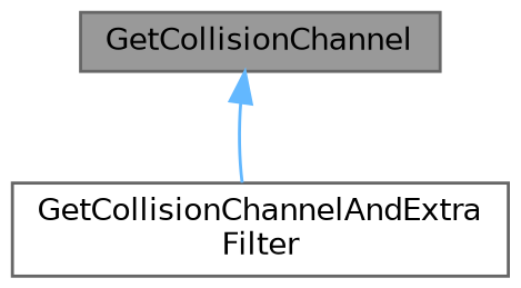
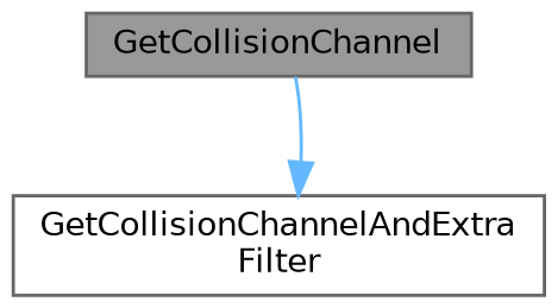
  digraph {
    rankdir=TB
    node [fontname=Helvetica fontsize=10 shape=box style=filled]
    n1 [color=gray40 fillcolor=grey60 fontcolor=black height=0.2 label=GetCollisionChannel width=0.4]
    n2 [color=grey40 fillcolor=white height=0.2 label="GetCollisionChannelAndExtra\lFilter" width=0.4]
-   n1 -> n2 [color=steelblue1 dir=back fontname=Helvetica fontsize=10 labelfontname=Helvetica labelfontsize=10 style=solid]
+   n2 -> n1 [color=steelblue1 dir=back fontname=Helvetica fontsize=10 labelfontname=Helvetica labelfontsize=10 style=solid]
  }
